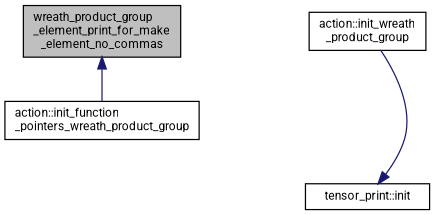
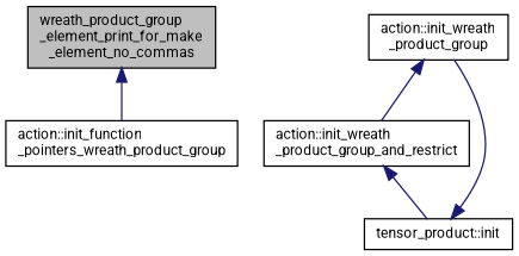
  digraph {
    fontname=Roboto
    rankdir=TB
    node [color=black fillcolor=white fontname=Roboto fontsize=10 shape=record style=filled]
    edge [color=midnightblue dir=back fontname=Roboto fontsize=10 labelfontname=Helvetica labelfontsize=10 style=solid]
    n1 [fillcolor=grey75 fontcolor=black height=0.2 label="wreath_product_group\l_element_print_for_make\l_element_no_commas" width=0.4]
    n2 [height=0.2 label="action::init_function\l_pointers_wreath_product_group" width=0.4]
    n3 [height=0.2 label="action::init_wreath\l_product_group" width=0.4]
-   n5 [height=0.2 label="tensor_print::init" width=0.4]
+   n4 [height=0.2 label="action::init_wreath\l_product_group_and_restrict" width=0.4]
+   n5 [height=0.2 label="tensor_product::init" width=0.4]
    n1 -> n2
+   n3 -> n4
+   n4 -> n5
    n5 -> n3
  }
